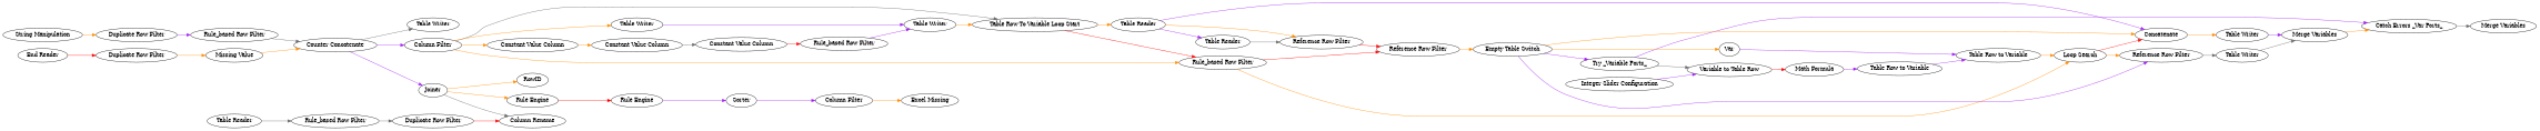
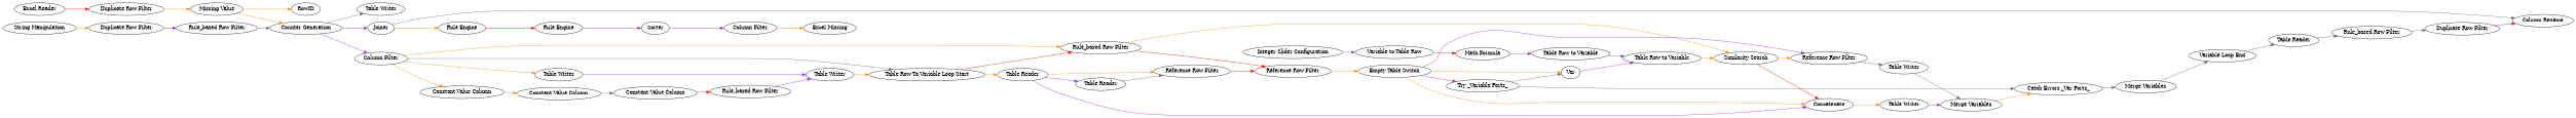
  digraph {
    rankdir=LR
    edge [color=darkorange]
-   n1 [label="Counter Concatenate"]
+   n1 [label="Counter Generation"]
    n2 [label="Table Writer"]
    n3 [label="Column Filter"]
    n4 [label=Joiner]
    n5 [label="Constant Value Column"]
    n6 [label="Table Row To Variable Loop Start"]
    n7 [label="Rule_based Row Filter"]
    n8 [label="Table Writer"]
    n9 [label="Column Rename"]
    n10 [label="Rule Engine"]
    n11 [label="Merge Variables"]
+   n12 [label="Variable Loop End"]
    n13 [label="Table Reader"]
    n14 [label="Rule_based Row Filter"]
    n15 [label=Concatenate]
    n16 [label="Table Writer"]
    n17 [label="Merge Variables"]
    n18 [label="Catch Errors _Var Ports_"]
    n19 [label="Constant Value Column"]
    n20 [label="Constant Value Column"]
    n21 [label="Rule_based Row Filter"]
    n22 [label="Integer Slider Configuration"]
    n23 [label="Variable to Table Row"]
    n24 [label="Math Formula"]
    n25 [label="Table Row to Variable"]
    n26 [label="Duplicate Row Filter"]
    n27 [label="Table Writer"]
    n28 [label="Table Reader"]
    n29 [label="Reference Row Filter"]
    n30 [label="Table Reader"]
-   n31 [label="Loop Search"]
+   n31 [label="Similarity Search"]
    n32 [label="Reference Row Filter"]
    n33 [label="Rule Engine"]
    n34 [label=Sorter]
    n35 [label="Column Filter"]
    n36 [label="Excel Missing"]
    n37 [label="Try _Variable Ports_"]
    n38 [label=Var]
    n39 [label="Table Row to Variable"]
    n40 [label="Missing Value"]
    n41 [label=RowID]
    n42 [label="String Manipulation"]
    n43 [label="Duplicate Row Filter"]
-   n44 [label="End Reader"]
+   n44 [label="Excel Reader"]
    n45 [label="Duplicate Row Filter"]
    n46 [label="Reference Row Filter"]
    n47 [label="Table Writer"]
    n48 [label="Empty Table Switch"]
    n49 [label="Rule_based Row Filter"]
    n1 -> n2 [color=gray40]
    n1 -> n3 [color=purple]
    n1 -> n4 [color=purple]
    n3 -> n5
    n3 -> n6 [color=gray40]
    n3 -> n7
    n3 -> n8
    n4 -> n9 [color=gray40]
    n4 -> n10
    n5 -> n19
    n6 -> n7 [color=red]
    n6 -> n28
    n7 -> n31
    n7 -> n32 [color=red]
    n8 -> n27 [color=purple]
    n10 -> n33 [color=red]
+   n11 -> n12 [color=gray40]
+   n12 -> n13 [color=gray40]
    n13 -> n14 [color=gray40]
    n14 -> n26 [color=gray40]
    n15 -> n16
    n16 -> n17 [color=purple]
    n17 -> n18
    n18 -> n11 [color=gray40]
    n19 -> n20 [color=gray40]
    n20 -> n21 [color=red]
    n21 -> n27 [color=purple]
    n22 -> n23 [color=purple]
    n23 -> n24 [color=red]
    n24 -> n25 [color=purple]
    n25 -> n39 [color=purple]
    n26 -> n9 [color=red]
    n27 -> n6
    n28 -> n15 [color=purple]
    n28 -> n29
    n28 -> n30 [color=purple]
    n29 -> n32 [color=red]
    n30 -> n29 [color=gray40]
    n31 -> n15 [color=red]
    n31 -> n46
    n32 -> n48
    n33 -> n34 [color=purple]
    n34 -> n35 [color=purple]
    n35 -> n36
-   n37 -> n18 [color=purple]
-   n37 -> n23 [color=gray40]
+   n37 -> n18 [color=gray40]
+   n37 -> n38 [color=gray40]
    n38 -> n39 [color=purple]
    n39 -> n31
    n40 -> n1
-   n4 -> n41
+   n40 -> n41
    n42 -> n43
    n43 -> n49 [color=purple]
    n44 -> n45 [color=red]
    n45 -> n40
    n46 -> n47 [color=gray40]
    n47 -> n17 [color=gray40]
    n48 -> n15
    n48 -> n37 [color=purple]
    n48 -> n38
    n48 -> n46 [color=purple]
    n49 -> n1 [color=gray40]
  }
